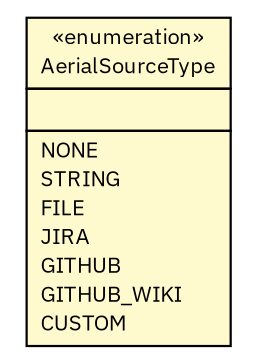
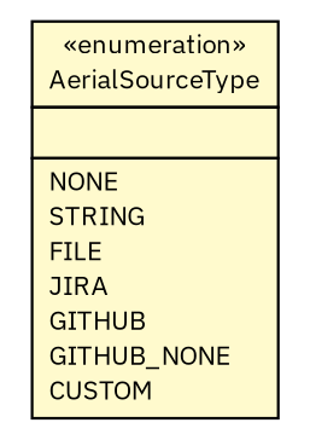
  digraph {
    nodesep=0.25
    ranksep=0.5
    rankdir=LR
    fontname="IBM Plex Sans"
-   n1 [fontcolor=black fontname="IBM Plex Sans" fontsize=10.0 label=<<table title="com.github.mkolisnyk.aerial.core.params.AerialSourceType" border="0" cellborder="1" cellspacing="0" cellpadding="2" port="p" bgcolor="lemonChiffon" href="./AerialSourceType.html"> 		<tr><td><table border="0" cellspacing="0" cellpadding="1"> <tr><td align="center" balign="center"> &#171;enumeration&#187; </td></tr> <tr><td align="center" balign="center"> AerialSourceType </td></tr> 		</table></td></tr> 		<tr><td><table border="0" cellspacing="0" cellpadding="1"> <tr><td align="left" balign="left">  </td></tr> 		</table></td></tr> 		<tr><td><table border="0" cellspacing="0" cellpadding="1"> <tr><td align="left" balign="left"> NONE </td></tr> <tr><td align="left" balign="left"> STRING </td></tr> <tr><td align="left" balign="left"> FILE </td></tr> <tr><td align="left" balign="left"> JIRA </td></tr> <tr><td align="left" balign="left"> GITHUB </td></tr> <tr><td align="left" balign="left"> GITHUB_WIKI </td></tr> <tr><td align="left" balign="left"> CUSTOM </td></tr> 		</table></td></tr> 		</table>> shape=plaintext]
+   n1 [fontcolor=black fontname="IBM Plex Sans" fontsize=10.0 label=<<table title="com.github.mkolisnyk.aerial.core.params.AerialSourceType" border="0" cellborder="1" cellspacing="0" cellpadding="2" port="p" bgcolor="lemonChiffon" href="./AerialSourceType.html"> 		<tr><td><table border="0" cellspacing="0" cellpadding="1"> <tr><td align="center" balign="center"> &#171;enumeration&#187; </td></tr> <tr><td align="center" balign="center"> AerialSourceType </td></tr> 		</table></td></tr> 		<tr><td><table border="0" cellspacing="0" cellpadding="1"> <tr><td align="left" balign="left">  </td></tr> 		</table></td></tr> 		<tr><td><table border="0" cellspacing="0" cellpadding="1"> <tr><td align="left" balign="left"> NONE </td></tr> <tr><td align="left" balign="left"> STRING </td></tr> <tr><td align="left" balign="left"> FILE </td></tr> <tr><td align="left" balign="left"> JIRA </td></tr> <tr><td align="left" balign="left"> GITHUB </td></tr> <tr><td align="left" balign="left"> GITHUB_NONE </td></tr> <tr><td align="left" balign="left"> CUSTOM </td></tr> 		</table></td></tr> 		</table>> shape=plaintext]
  }
